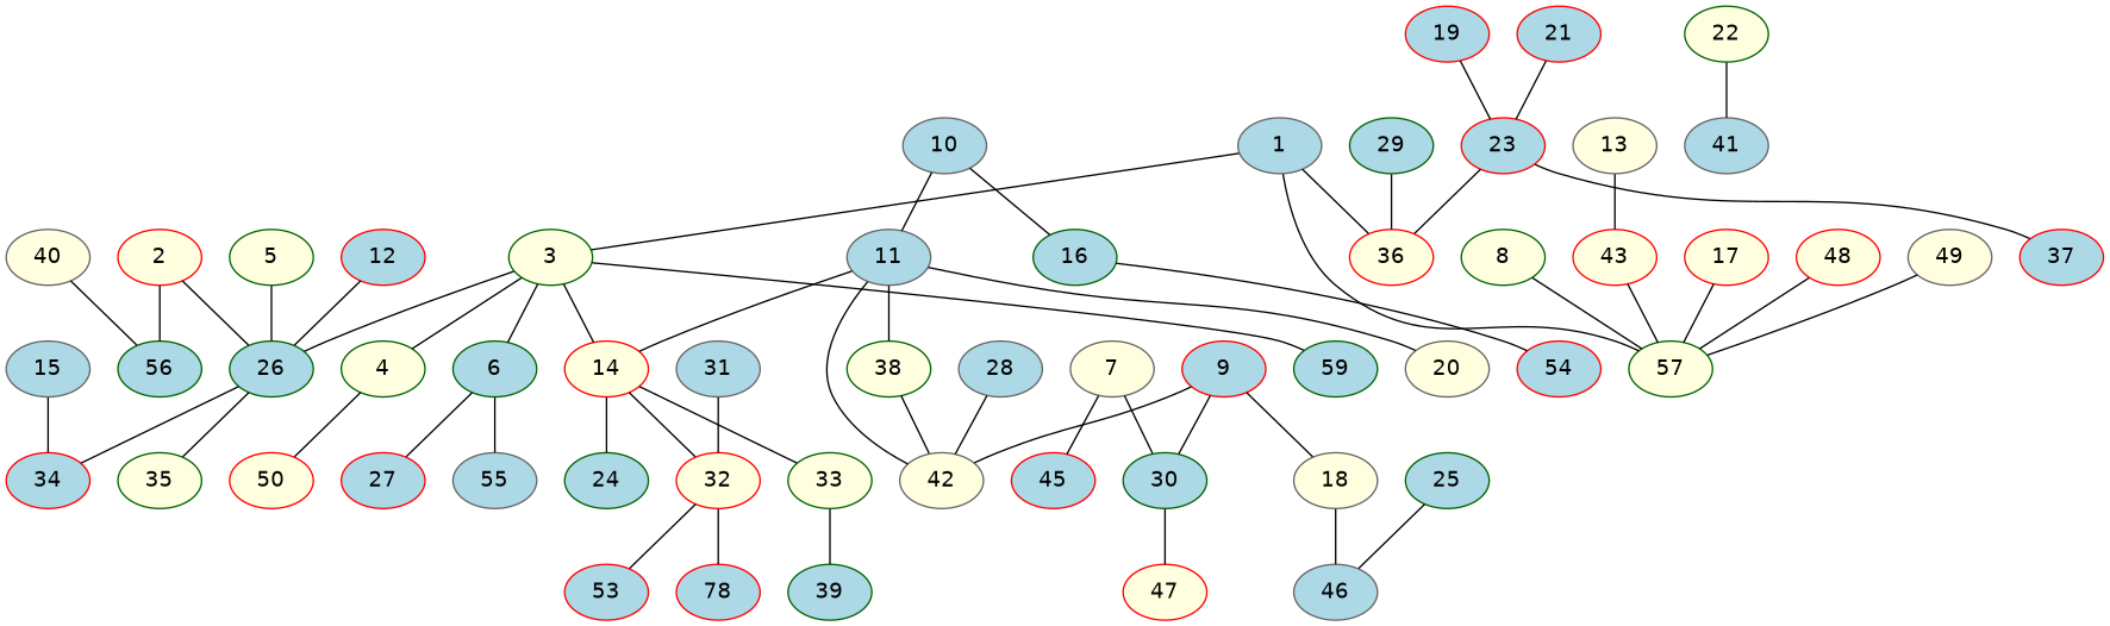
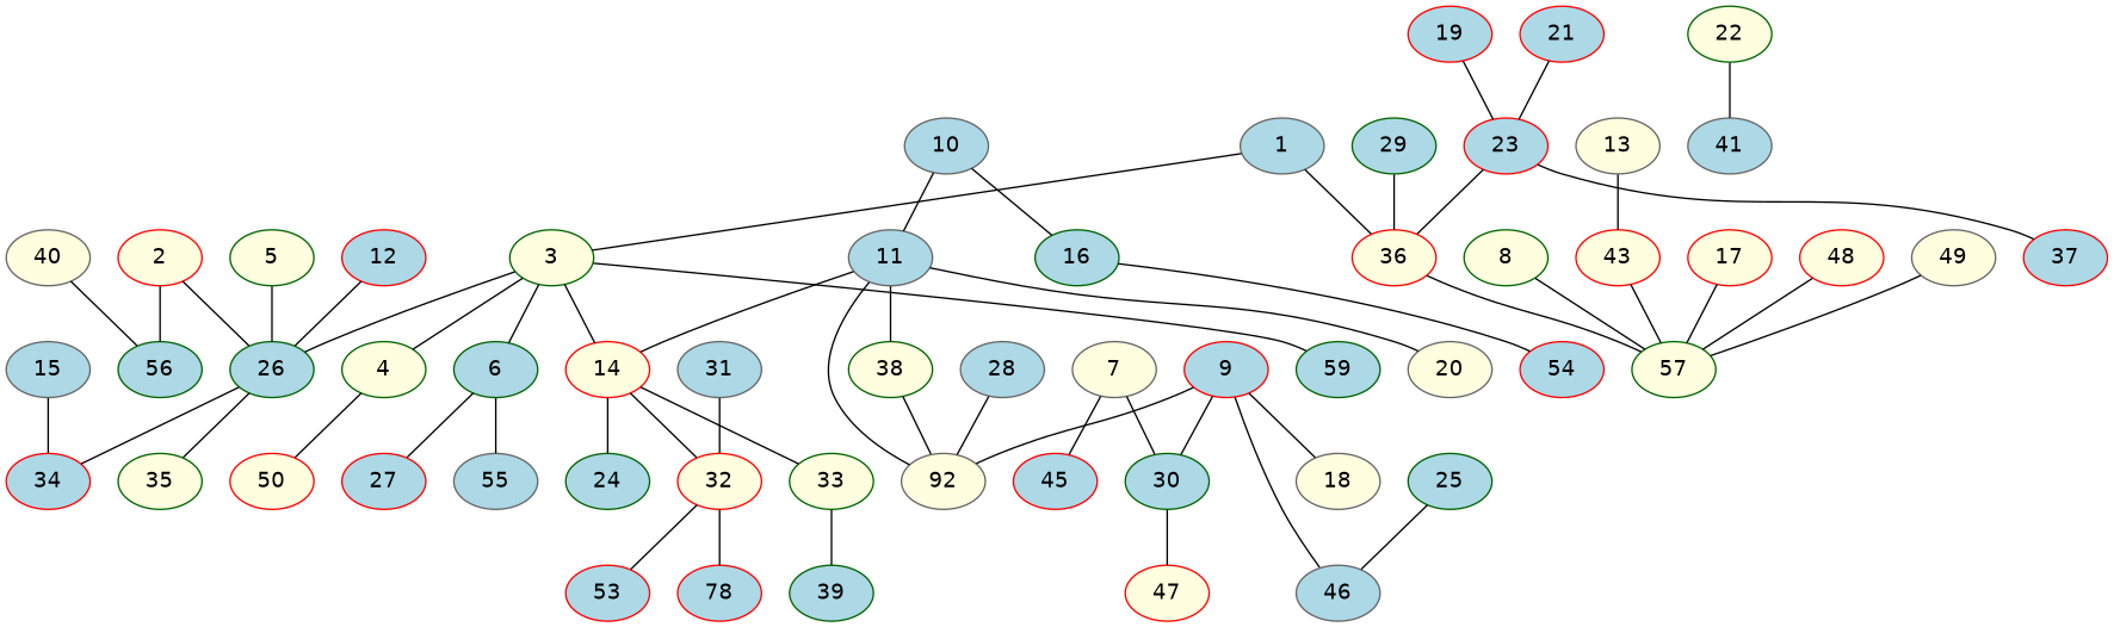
  graph {
    fontname="DejaVu Sans"
    node [color=red fillcolor=lightblue fontname="DejaVu Sans" style=filled]
    edge [fontname="DejaVu Sans" weight=1.0]
    1 [color=gray40]
    3 [color=darkgreen fillcolor=lightyellow]
    36 [fillcolor=lightyellow]
    57 [color=darkgreen fillcolor=lightyellow]
    26 [color=darkgreen]
    4 [color=darkgreen fillcolor=lightyellow]
    6 [color=darkgreen]
    14 [fillcolor=lightyellow]
    n9 [color=darkgreen label=59]
    2 [fillcolor=lightyellow]
    56 [color=darkgreen]
    34
    35 [color=darkgreen fillcolor=lightyellow]
    50 [fillcolor=lightyellow]
    27
    55 [color=gray40]
    24 [color=darkgreen]
    32 [fillcolor=lightyellow]
    33 [color=darkgreen fillcolor=lightyellow]
    5 [color=darkgreen fillcolor=lightyellow]
    7 [color=gray40 fillcolor=lightyellow]
    30 [color=darkgreen]
    45
    47 [fillcolor=lightyellow]
    8 [color=darkgreen fillcolor=lightyellow]
    9
    18 [color=gray40 fillcolor=lightyellow]
-   42 [color=gray40 fillcolor=lightyellow]
+   42 [color=gray40 fillcolor=lightyellow label=92]
    46 [color=gray40]
    10 [color=gray40]
    11 [color=gray40]
    16 [color=darkgreen]
    20 [color=gray40 fillcolor=lightyellow]
    38 [color=darkgreen fillcolor=lightyellow]
    54
    22 [color=darkgreen fillcolor=lightyellow]
    41 [color=gray40]
    12
    13 [color=gray40 fillcolor=lightyellow]
    43 [fillcolor=lightyellow]
    53
    n42 [label=78]
    39 [color=darkgreen]
    15 [color=gray40]
    17 [fillcolor=lightyellow]
    19
    23
    37
    21
    25 [color=darkgreen]
    28 [color=gray40]
    29 [color=darkgreen]
    31 [color=gray40]
    40 [color=gray40 fillcolor=lightyellow]
    48 [fillcolor=lightyellow]
    49 [color=gray40 fillcolor=lightyellow]
    1 -- 3
    1 -- 36
-   1 -- 57
+   36 -- 57
    3 -- 26
    3 -- 4
    3 -- 6
    3 -- 14
    3 -- n9
    26 -- 34
    26 -- 35
    4 -- 50
    6 -- 27
    6 -- 55
    14 -- 24
    14 -- 32
    14 -- 33
    2 -- 26
    2 -- 56
    32 -- 53
    32 -- n42
    33 -- 39
    5 -- 26
    7 -- 30
    7 -- 45
    30 -- 47
    8 -- 57
    9 -- 30
    9 -- 18
    9 -- 42
-   18 -- 46
+   9 -- 46
    10 -- 11
    10 -- 16
    11 -- 14
    11 -- 42
    11 -- 20
    11 -- 38
    16 -- 54
    38 -- 42
    22 -- 41
    12 -- 26
    13 -- 43
    43 -- 57
    15 -- 34
    17 -- 57
    19 -- 23
    23 -- 36
    23 -- 37
    21 -- 23
    25 -- 46
    28 -- 42
    29 -- 36
    31 -- 32
    40 -- 56
    48 -- 57
    49 -- 57
  }
